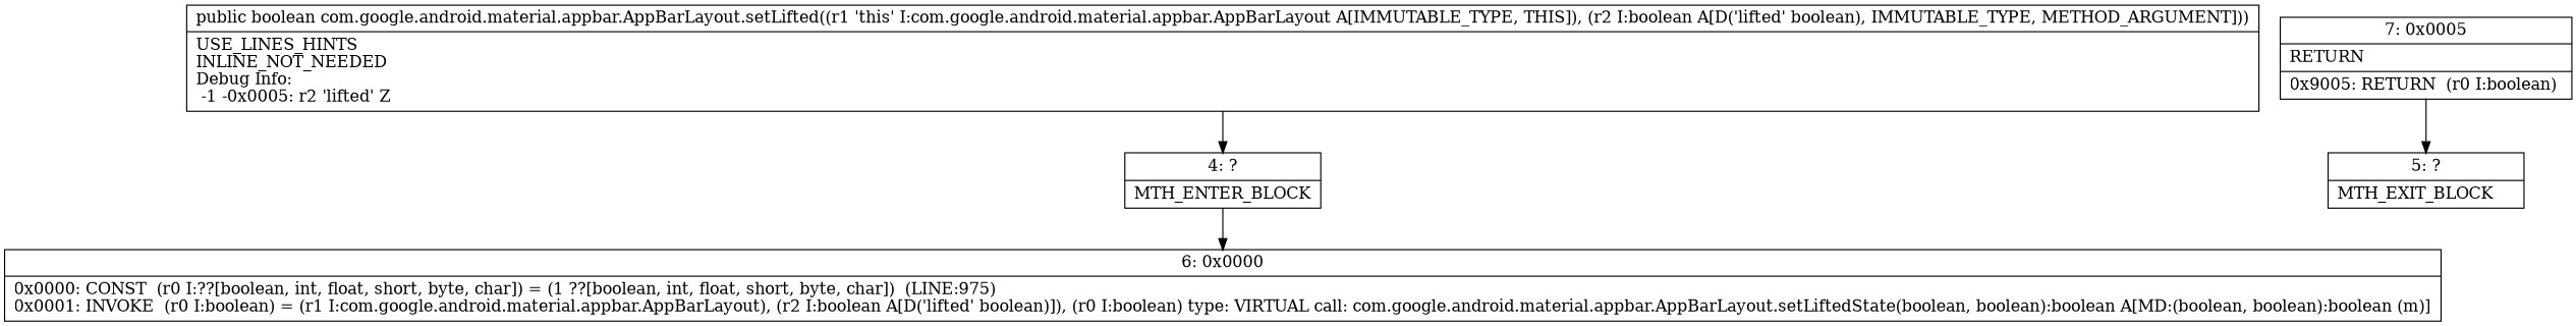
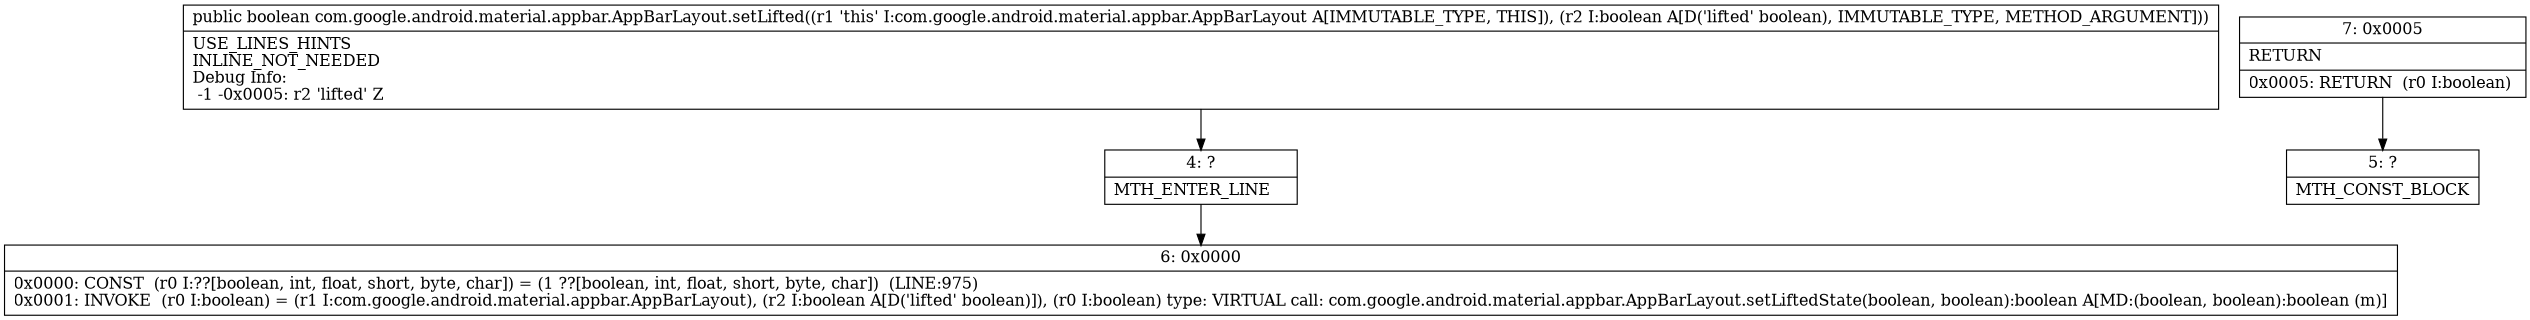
  digraph {
    node [shape=record]
-   n1 [label="{4\:\ ?|MTH_ENTER_BLOCK\l}"]
+   n1 [label="{4\:\ ?|MTH_ENTER_LINE\l}"]
    n2 [label="{6\:\ 0x0000|0x0000: CONST  (r0 I:??[boolean, int, float, short, byte, char]) = (1 ??[boolean, int, float, short, byte, char])  (LINE:975)\l0x0001: INVOKE  (r0 I:boolean) = (r1 I:com.google.android.material.appbar.AppBarLayout), (r2 I:boolean A[D('lifted' boolean)]), (r0 I:boolean) type: VIRTUAL call: com.google.android.material.appbar.AppBarLayout.setLiftedState(boolean, boolean):boolean A[MD:(boolean, boolean):boolean (m)]\l}"]
-   n3 [label="{7\:\ 0x0005|RETURN\l|0x9005: RETURN  (r0 I:boolean) \l}"]
-   n4 [label="{5\:\ ?|MTH_EXIT_BLOCK\l}"]
+   n3 [label="{7\:\ 0x0005|RETURN\l|0x0005: RETURN  (r0 I:boolean) \l}"]
+   n4 [label="{5\:\ ?|MTH_CONST_BLOCK\l}"]
    n5 [label="{public boolean com.google.android.material.appbar.AppBarLayout.setLifted((r1 'this' I:com.google.android.material.appbar.AppBarLayout A[IMMUTABLE_TYPE, THIS]), (r2 I:boolean A[D('lifted' boolean), IMMUTABLE_TYPE, METHOD_ARGUMENT]))  | USE_LINES_HINTS\lINLINE_NOT_NEEDED\lDebug Info:\l  \-1 \-0x0005: r2 'lifted' Z\l}"]
    n1 -> n2
    n3 -> n4
    n5 -> n1
  }
